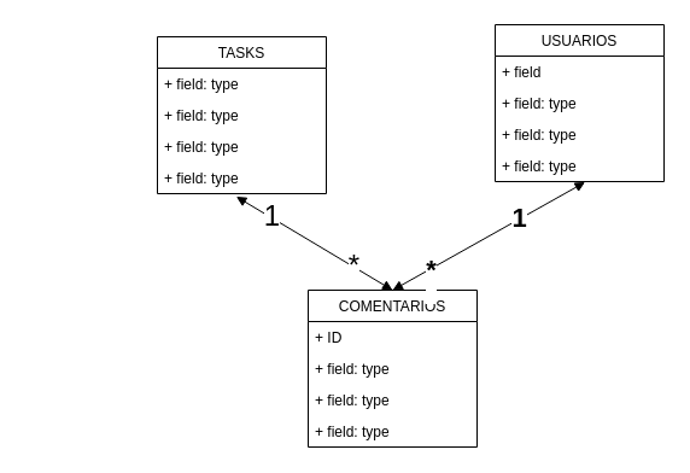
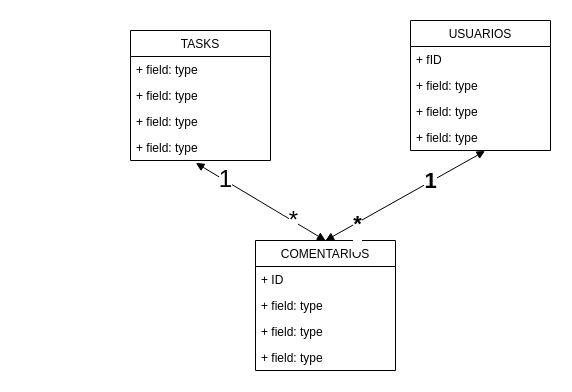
  <mxCell id="0" />
  <mxCell id="1" parent="0" />
  <mxCell id="2" value="" style="text;strokeColor=none;fillColor=none;align=left;verticalAlign=middle;spacingTop=-1;spacingLeft=4;spacingRight=4;rotatable=0;labelPosition=right;points=[];portConstraint=eastwest;" parent="1" vertex="1"><mxGeometry x="20" y="210" width="160" height="60" as="geometry" /></mxCell>
  <mxCell id="3" value="TASKS" style="swimlane;fontStyle=0;childLayout=stackLayout;horizontal=1;startSize=26;fillColor=none;horizontalStack=0;resizeParent=1;resizeParentMax=0;resizeLast=0;collapsible=1;marginBottom=0;" parent="1" vertex="1"><mxGeometry x="130" y="30" width="140" height="130" as="geometry" /></mxCell>
  <mxCell id="4" value="+ field: type" style="text;strokeColor=none;fillColor=none;align=left;verticalAlign=top;spacingLeft=4;spacingRight=4;overflow=hidden;rotatable=0;points=[[0,0.5],[1,0.5]];portConstraint=eastwest;" parent="3" vertex="1"><mxGeometry y="26" width="140" height="26" as="geometry" /></mxCell>
  <mxCell id="5" value="+ field: type" style="text;strokeColor=none;fillColor=none;align=left;verticalAlign=top;spacingLeft=4;spacingRight=4;overflow=hidden;rotatable=0;points=[[0,0.5],[1,0.5]];portConstraint=eastwest;" parent="3" vertex="1"><mxGeometry y="52" width="140" height="26" as="geometry" /></mxCell>
  <mxCell id="6" value="+ field: type" style="text;strokeColor=none;fillColor=none;align=left;verticalAlign=top;spacingLeft=4;spacingRight=4;overflow=hidden;rotatable=0;points=[[0,0.5],[1,0.5]];portConstraint=eastwest;" parent="3" vertex="1"><mxGeometry y="78" width="140" height="26" as="geometry" /></mxCell>
  <mxCell id="7" value="+ field: type" style="text;strokeColor=none;fillColor=none;align=left;verticalAlign=top;spacingLeft=4;spacingRight=4;overflow=hidden;rotatable=0;points=[[0,0.5],[1,0.5]];portConstraint=eastwest;" parent="3" vertex="1"><mxGeometry y="104" width="140" height="26" as="geometry" /></mxCell>
  <mxCell id="8" value="USUARIOS" style="swimlane;fontStyle=0;childLayout=stackLayout;horizontal=1;startSize=26;fillColor=none;horizontalStack=0;resizeParent=1;resizeParentMax=0;resizeLast=0;collapsible=1;marginBottom=0;" parent="1" vertex="1"><mxGeometry x="410" y="20" width="140" height="130" as="geometry" /></mxCell>
- <mxCell id="9" value="+ field" style="text;strokeColor=none;fillColor=none;align=left;verticalAlign=top;spacingLeft=4;spacingRight=4;overflow=hidden;rotatable=0;points=[[0,0.5],[1,0.5]];portConstraint=eastwest;" parent="8" vertex="1"><mxGeometry y="26" width="140" height="26" as="geometry" /></mxCell>
+ <mxCell id="9" value="+ fID" style="text;strokeColor=none;fillColor=none;align=left;verticalAlign=top;spacingLeft=4;spacingRight=4;overflow=hidden;rotatable=0;points=[[0,0.5],[1,0.5]];portConstraint=eastwest;" parent="8" vertex="1"><mxGeometry y="26" width="140" height="26" as="geometry" /></mxCell>
  <mxCell id="10" value="+ field: type" style="text;strokeColor=none;fillColor=none;align=left;verticalAlign=top;spacingLeft=4;spacingRight=4;overflow=hidden;rotatable=0;points=[[0,0.5],[1,0.5]];portConstraint=eastwest;" parent="8" vertex="1"><mxGeometry y="52" width="140" height="26" as="geometry" /></mxCell>
  <mxCell id="11" value="+ field: type" style="text;strokeColor=none;fillColor=none;align=left;verticalAlign=top;spacingLeft=4;spacingRight=4;overflow=hidden;rotatable=0;points=[[0,0.5],[1,0.5]];portConstraint=eastwest;" parent="8" vertex="1"><mxGeometry y="78" width="140" height="26" as="geometry" /></mxCell>
  <mxCell id="12" value="+ field: type" style="text;strokeColor=none;fillColor=none;align=left;verticalAlign=top;spacingLeft=4;spacingRight=4;overflow=hidden;rotatable=0;points=[[0,0.5],[1,0.5]];portConstraint=eastwest;" parent="8" vertex="1"><mxGeometry y="104" width="140" height="26" as="geometry" /></mxCell>
  <mxCell id="13" value="COMENTARIOS" style="swimlane;fontStyle=0;childLayout=stackLayout;horizontal=1;startSize=26;fillColor=none;horizontalStack=0;resizeParent=1;resizeParentMax=0;resizeLast=0;collapsible=1;marginBottom=0;" parent="1" vertex="1"><mxGeometry x="255" y="240" width="140" height="130" as="geometry" /></mxCell>
  <mxCell id="14" value="+ ID" style="text;strokeColor=none;fillColor=none;align=left;verticalAlign=top;spacingLeft=4;spacingRight=4;overflow=hidden;rotatable=0;points=[[0,0.5],[1,0.5]];portConstraint=eastwest;" parent="13" vertex="1"><mxGeometry y="26" width="140" height="26" as="geometry" /></mxCell>
  <mxCell id="15" value="+ field: type" style="text;strokeColor=none;fillColor=none;align=left;verticalAlign=top;spacingLeft=4;spacingRight=4;overflow=hidden;rotatable=0;points=[[0,0.5],[1,0.5]];portConstraint=eastwest;" parent="13" vertex="1"><mxGeometry y="52" width="140" height="26" as="geometry" /></mxCell>
  <mxCell id="16" value="+ field: type" style="text;strokeColor=none;fillColor=none;align=left;verticalAlign=top;spacingLeft=4;spacingRight=4;overflow=hidden;rotatable=0;points=[[0,0.5],[1,0.5]];portConstraint=eastwest;" parent="13" vertex="1"><mxGeometry y="78" width="140" height="26" as="geometry" /></mxCell>
  <mxCell id="17" value="+ field: type" style="text;strokeColor=none;fillColor=none;align=left;verticalAlign=top;spacingLeft=4;spacingRight=4;overflow=hidden;rotatable=0;points=[[0,0.5],[1,0.5]];portConstraint=eastwest;" parent="13" vertex="1"><mxGeometry y="104" width="140" height="26" as="geometry" /></mxCell>
  <mxCell id="18" value="" style="endArrow=block;startArrow=block;endFill=1;startFill=1;html=1;exitX=0.5;exitY=0;exitDx=0;exitDy=0;entryX=0.532;entryY=1.02;entryDx=0;entryDy=0;entryPerimeter=0;" parent="1" source="13" target="12" edge="1"><mxGeometry width="160" relative="1" as="geometry"><mxPoint x="320" y="190" as="sourcePoint" /><mxPoint x="480" y="190" as="targetPoint" /></mxGeometry></mxCell>
  <mxCell id="19" value="&lt;h1&gt;1&lt;/h1&gt;" style="edgeLabel;html=1;align=center;verticalAlign=middle;resizable=0;points=[];" parent="18" vertex="1" connectable="0"><mxGeometry x="0.592" y="-1" relative="1" as="geometry"><mxPoint x="-23" y="11" as="offset" /></mxGeometry></mxCell>
  <mxCell id="20" value="&lt;h1&gt;*&lt;/h1&gt;" style="edgeLabel;html=1;align=center;verticalAlign=middle;resizable=0;points=[];" parent="18" vertex="1" connectable="0"><mxGeometry x="-0.613" y="-1" relative="1" as="geometry"><mxPoint as="offset" /></mxGeometry></mxCell>
  <mxCell id="21" value="" style="endArrow=block;startArrow=block;endFill=1;startFill=1;html=1;exitX=0.467;exitY=1.096;exitDx=0;exitDy=0;exitPerimeter=0;entryX=0.5;entryY=0;entryDx=0;entryDy=0;" parent="1" source="7" target="13" edge="1"><mxGeometry width="160" relative="1" as="geometry"><mxPoint x="320" y="190" as="sourcePoint" /><mxPoint x="480" y="190" as="targetPoint" /></mxGeometry></mxCell>
  <mxCell id="22" value="1" style="edgeLabel;html=1;align=center;verticalAlign=middle;resizable=0;points=[];fontSize=24;" parent="21" vertex="1" connectable="0"><mxGeometry x="-0.56" y="1" relative="1" as="geometry"><mxPoint as="offset" /></mxGeometry></mxCell>
  <mxCell id="23" value="*" style="edgeLabel;html=1;align=center;verticalAlign=middle;resizable=0;points=[];fontSize=24;" parent="21" vertex="1" connectable="0"><mxGeometry x="0.492" y="1" relative="1" as="geometry"><mxPoint as="offset" /></mxGeometry></mxCell>
